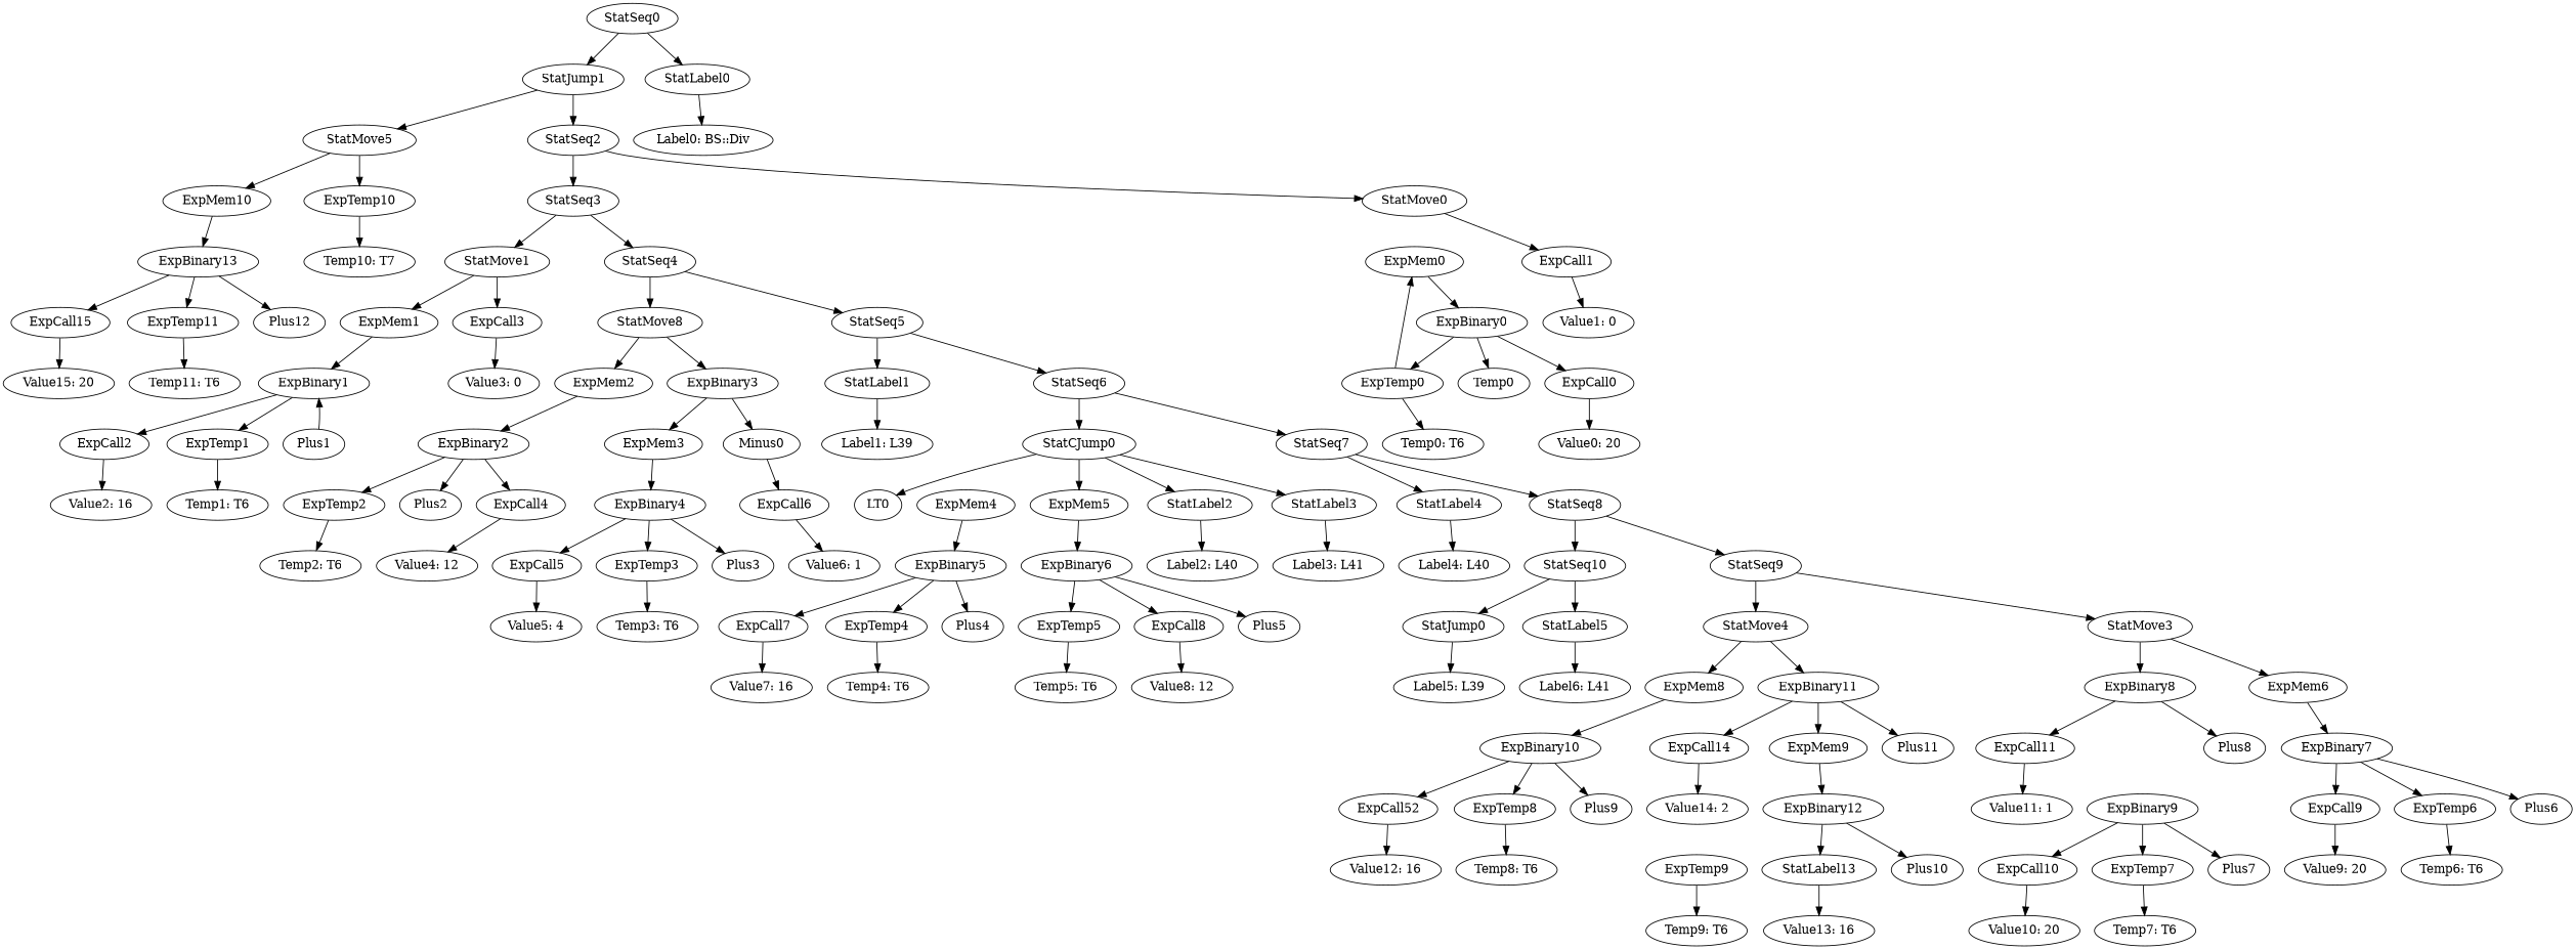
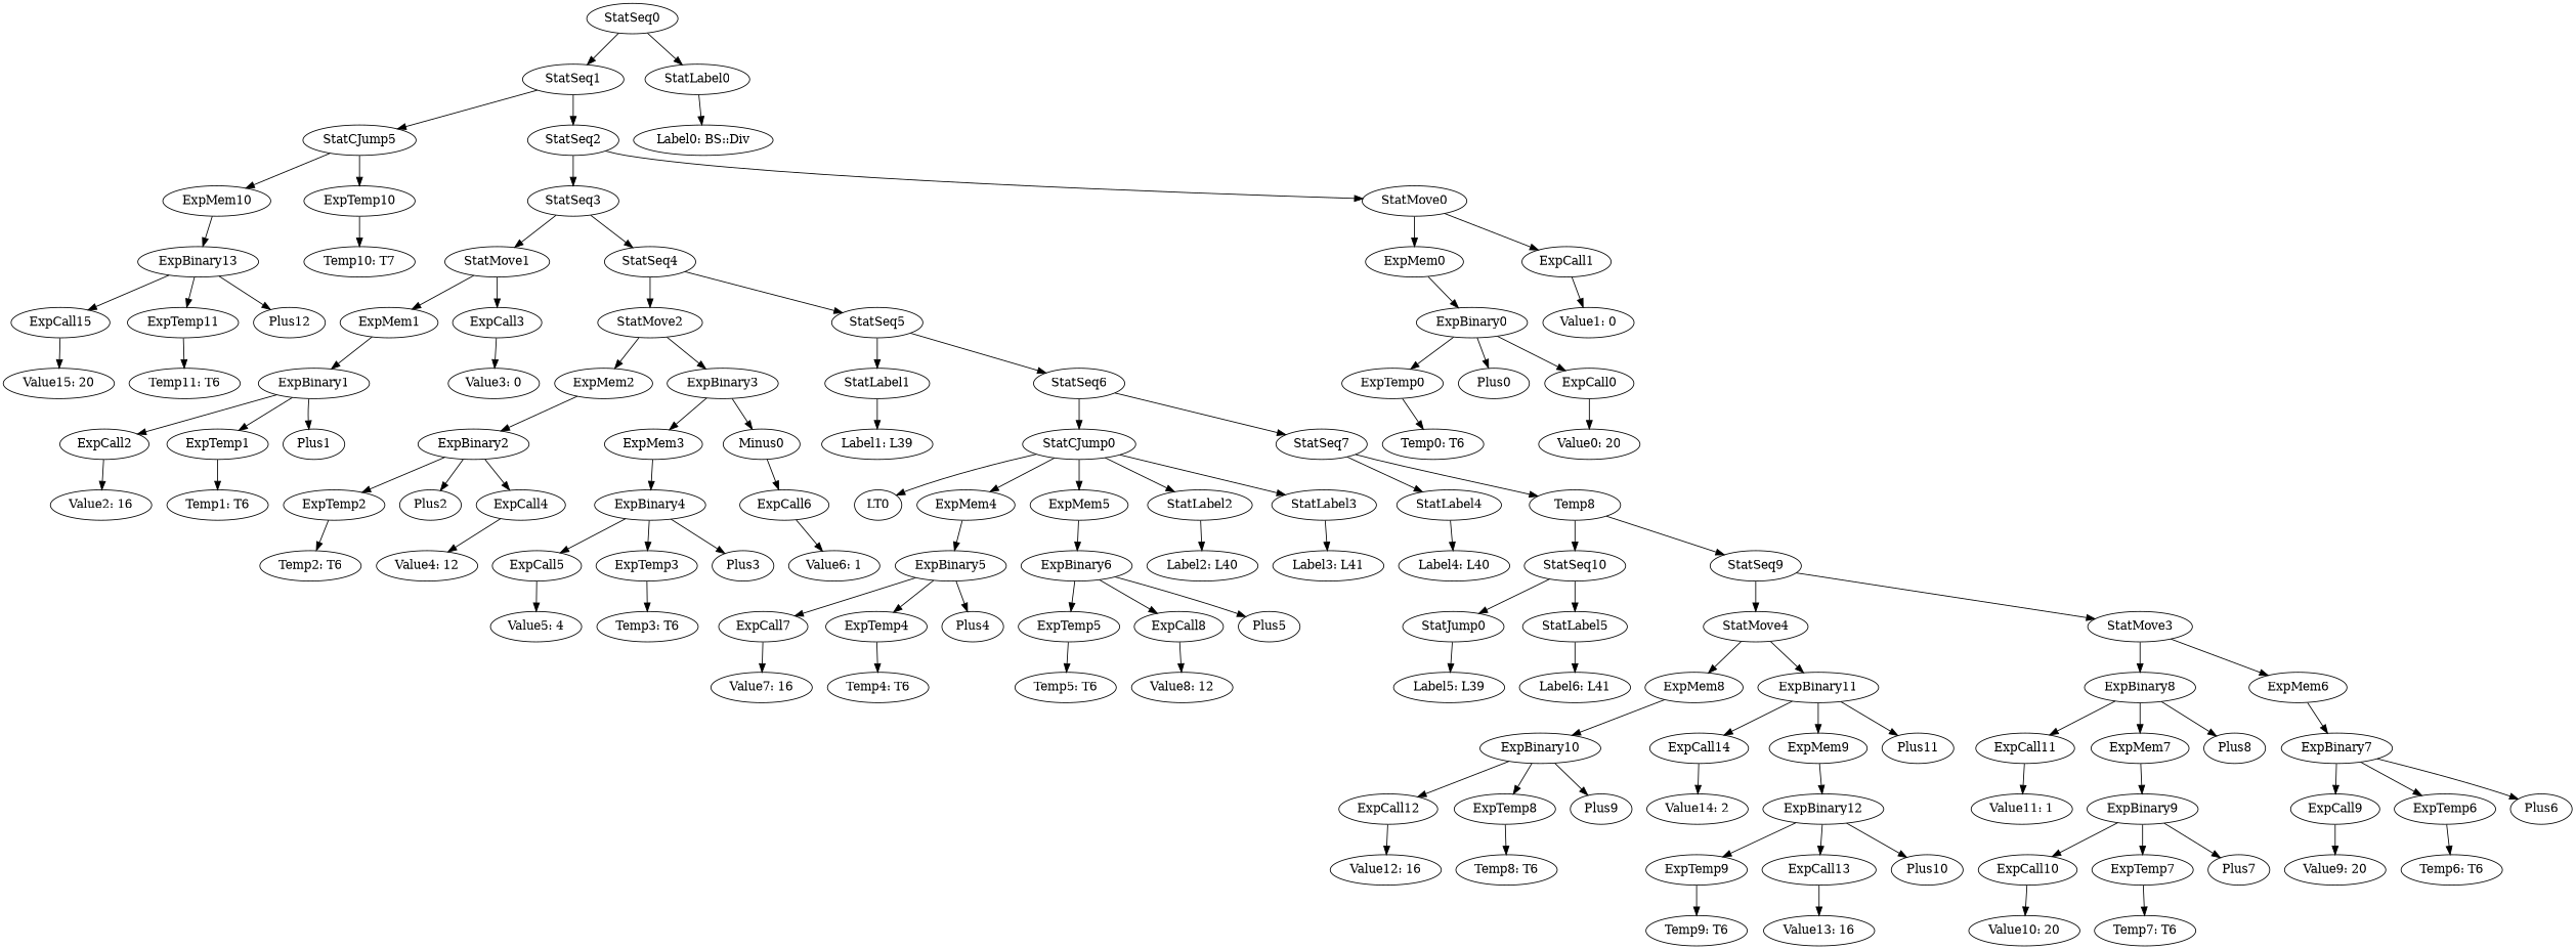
  digraph {
    ordering=out
    ExpMem10
    ExpBinary13
    ExpCall15
    ExpTemp11
    Plus12
    "Value15: 20"
    "Temp11: T6"
-   StatMove5
+   StatMove5 [label=StatCJump5]
    ExpTemp10
    "Temp10: T7"
    StatSeq10
    StatJump0
    StatLabel5
    "Label5: L39"
    "Label6: L41"
    ExpCall14
    "Value14: 2"
    StatMove4
    ExpMem8
    ExpBinary11
    ExpBinary10
    ExpMem9
    Plus11
-   ExpCall12 [label=ExpCall52]
+   ExpCall12
    ExpTemp8
    Plus9
    ExpBinary12
-   StatSeq1 [label=StatJump1]
+   StatSeq1
    StatSeq2
    StatSeq3
    StatMove0
    StatMove1
    StatSeq4
    ExpMem0
    ExpCall1
    "Value12: 16"
    "Temp8: T6"
    ExpCall11
    "Value11: 1"
    ExpBinary8
+   ExpMem7
    Plus8
    ExpBinary9
    ExpCall10
    ExpTemp7
    Plus7
    "Value10: 20"
    ExpTemp9
    "Temp9: T6"
    "Temp7: T6"
    StatMove3
    ExpMem6
    ExpBinary7
    ExpCall9
    ExpTemp6
    Plus6
    "Value9: 20"
    "Temp6: T6"
    ExpCall5
    "Value5: 4"
-   StatMove2 [label=StatMove8]
+   StatMove2
    ExpMem2
    ExpBinary3
    ExpBinary2
    ExpMem3
    Minus0
    ExpTemp2
    Plus2
    ExpCall4
    ExpCall6
    "Value6: 1"
    ExpBinary4
    "Temp2: T6"
    ExpMem1
    ExpCall3
    ExpBinary1
    "Value3: 0"
    ExpCall2
    ExpTemp1
    Plus1
    StatCJump0
    LT0
    ExpMem4
    ExpMem5
    StatLabel2
    StatLabel3
    ExpBinary5
    ExpBinary6
    "Label2: L40"
    "Label3: L41"
    ExpCall7
    ExpTemp4
    Plus4
    ExpTemp5
    ExpCall8
    Plus5
-   ExpCall13 [label=StatLabel13]
+   ExpCall13
    Plus10
    "Value13: 16"
    "Value2: 16"
    "Temp1: T6"
    ExpBinary0
    ExpTemp0
-   Plus0 [label=Temp0]
+   Plus0
    ExpCall0
    "Temp0: T6"
    "Value0: 20"
    "Value7: 16"
    "Temp4: T6"
    StatSeq5
    StatLabel1
    StatSeq6
    "Value1: 0"
    "Value4: 12"
    StatSeq9
    "Label1: L39"
    StatSeq7
    StatLabel4
-   StatSeq8
+   StatSeq8 [label=Temp8]
    "Label4: L40"
    ExpTemp3
    "Temp3: T6"
    StatSeq0
    StatLabel0
    "Label0: BS::Div"
    "Temp5: T6"
    "Value8: 12"
    Plus3
    ExpMem10 -> ExpBinary13
    ExpBinary13 -> ExpCall15
    ExpBinary13 -> ExpTemp11
    ExpBinary13 -> Plus12
    ExpCall15 -> "Value15: 20"
    ExpTemp11 -> "Temp11: T6"
    StatMove5 -> ExpMem10
    StatMove5 -> ExpTemp10
    ExpTemp10 -> "Temp10: T7"
    StatSeq10 -> StatJump0
    StatSeq10 -> StatLabel5
    StatJump0 -> "Label5: L39"
    StatLabel5 -> "Label6: L41"
    ExpCall14 -> "Value14: 2"
    StatMove4 -> ExpMem8
    StatMove4 -> ExpBinary11
    ExpMem8 -> ExpBinary10
    ExpBinary11 -> ExpCall14
    ExpBinary11 -> ExpMem9
    ExpBinary11 -> Plus11
    ExpBinary10 -> ExpCall12
    ExpBinary10 -> ExpTemp8
    ExpBinary10 -> Plus9
    ExpMem9 -> ExpBinary12
    ExpCall12 -> "Value12: 16"
    ExpTemp8 -> "Temp8: T6"
+   ExpBinary12 -> ExpTemp9
    ExpBinary12 -> ExpCall13
    ExpBinary12 -> Plus10
    StatSeq1 -> StatMove5
    StatSeq1 -> StatSeq2
    StatSeq2 -> StatSeq3
    StatSeq2 -> StatMove0
    StatSeq3 -> StatMove1
    StatSeq3 -> StatSeq4
-   ExpTemp0 -> ExpMem0
+   StatMove0 -> ExpMem0
    StatMove0 -> ExpCall1
    StatMove1 -> ExpMem1
    StatMove1 -> ExpCall3
    StatSeq4 -> StatMove2
    StatSeq4 -> StatSeq5
    ExpMem0 -> ExpBinary0
    ExpCall1 -> "Value1: 0"
    ExpCall11 -> "Value11: 1"
    ExpBinary8 -> ExpCall11
+   ExpBinary8 -> ExpMem7
    ExpBinary8 -> Plus8
+   ExpMem7 -> ExpBinary9
    ExpBinary9 -> ExpCall10
    ExpBinary9 -> ExpTemp7
    ExpBinary9 -> Plus7
    ExpCall10 -> "Value10: 20"
    ExpTemp7 -> "Temp7: T6"
    ExpTemp9 -> "Temp9: T6"
    StatMove3 -> ExpBinary8
    StatMove3 -> ExpMem6
    ExpMem6 -> ExpBinary7
    ExpBinary7 -> ExpCall9
    ExpBinary7 -> ExpTemp6
    ExpBinary7 -> Plus6
    ExpCall9 -> "Value9: 20"
    ExpTemp6 -> "Temp6: T6"
    ExpCall5 -> "Value5: 4"
    StatMove2 -> ExpMem2
    StatMove2 -> ExpBinary3
    ExpMem2 -> ExpBinary2
    ExpBinary3 -> ExpMem3
    ExpBinary3 -> Minus0
    ExpBinary2 -> ExpTemp2
    ExpBinary2 -> Plus2
    ExpBinary2 -> ExpCall4
    ExpMem3 -> ExpBinary4
    Minus0 -> ExpCall6
    ExpTemp2 -> "Temp2: T6"
    ExpCall4 -> "Value4: 12"
    ExpCall6 -> "Value6: 1"
    ExpBinary4 -> ExpCall5
    ExpBinary4 -> ExpTemp3
    ExpBinary4 -> Plus3
    ExpMem1 -> ExpBinary1
    ExpCall3 -> "Value3: 0"
    ExpBinary1 -> ExpCall2
    ExpBinary1 -> ExpTemp1
-   Plus1 -> ExpBinary1
+   ExpBinary1 -> Plus1
    ExpCall2 -> "Value2: 16"
    ExpTemp1 -> "Temp1: T6"
    StatCJump0 -> LT0
+   StatCJump0 -> ExpMem4
    StatCJump0 -> ExpMem5
    StatCJump0 -> StatLabel2
    StatCJump0 -> StatLabel3
    ExpMem4 -> ExpBinary5
    ExpMem5 -> ExpBinary6
    StatLabel2 -> "Label2: L40"
    StatLabel3 -> "Label3: L41"
    ExpBinary5 -> ExpCall7
    ExpBinary5 -> ExpTemp4
    ExpBinary5 -> Plus4
    ExpBinary6 -> ExpTemp5
    ExpBinary6 -> ExpCall8
    ExpBinary6 -> Plus5
    ExpCall7 -> "Value7: 16"
    ExpTemp4 -> "Temp4: T6"
    ExpTemp5 -> "Temp5: T6"
    ExpCall8 -> "Value8: 12"
    ExpCall13 -> "Value13: 16"
    ExpBinary0 -> ExpTemp0
    ExpBinary0 -> Plus0
    ExpBinary0 -> ExpCall0
    ExpTemp0 -> "Temp0: T6"
    ExpCall0 -> "Value0: 20"
    StatSeq5 -> StatLabel1
    StatSeq5 -> StatSeq6
    StatLabel1 -> "Label1: L39"
    StatSeq6 -> StatCJump0
    StatSeq6 -> StatSeq7
    StatSeq9 -> StatMove4
    StatSeq9 -> StatMove3
    StatSeq7 -> StatLabel4
    StatSeq7 -> StatSeq8
    StatLabel4 -> "Label4: L40"
    StatSeq8 -> StatSeq10
    StatSeq8 -> StatSeq9
    ExpTemp3 -> "Temp3: T6"
    StatSeq0 -> StatSeq1
    StatSeq0 -> StatLabel0
    StatLabel0 -> "Label0: BS::Div"
  }
